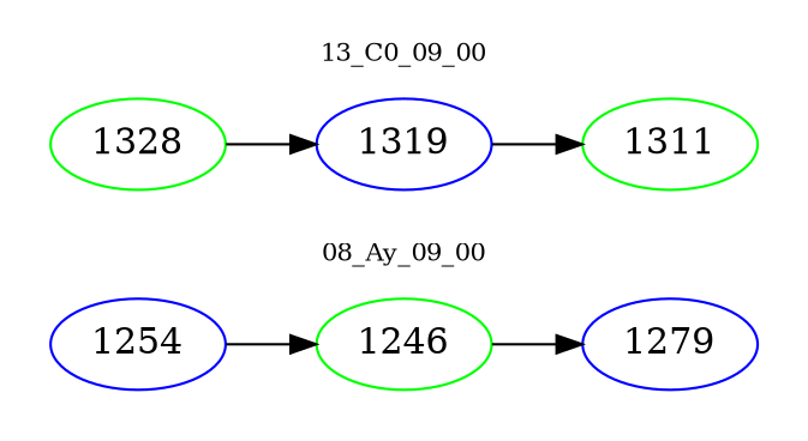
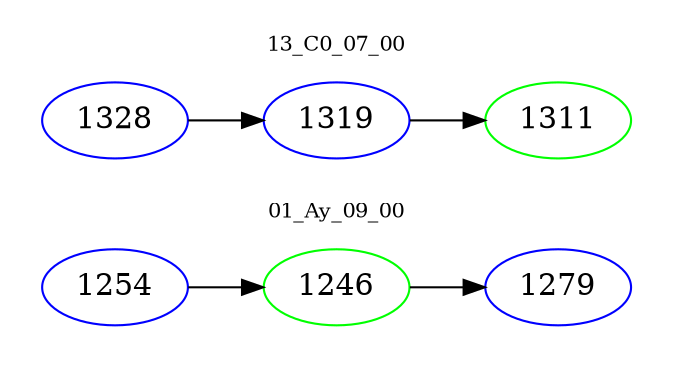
  digraph {
    rankdir=LR
    node [color=blue]
    edge [color=black]
    n1 [label=1254]
    n2 [color=green label=1246]
    n3 [label=1279]
    n4 [label=1319]
    n5 [color=green label=1311]
-   n6 [color=green label=1328]
+   n6 [label=1328]
    subgraph cluster_1 {
      color=white
      fontsize=10
-     label="08_Ay_09_00"
+     label="01_Ay_09_00"
      n1
      n2
      n3
    }
    subgraph cluster_2 {
      color=white
      fontsize=10
-     label="13_C0_09_00"
+     label="13_C0_07_00"
      n4
      n5
      n6
    }
    n1 -> n2
    n2 -> n3
    n4 -> n5
    n6 -> n4
  }
